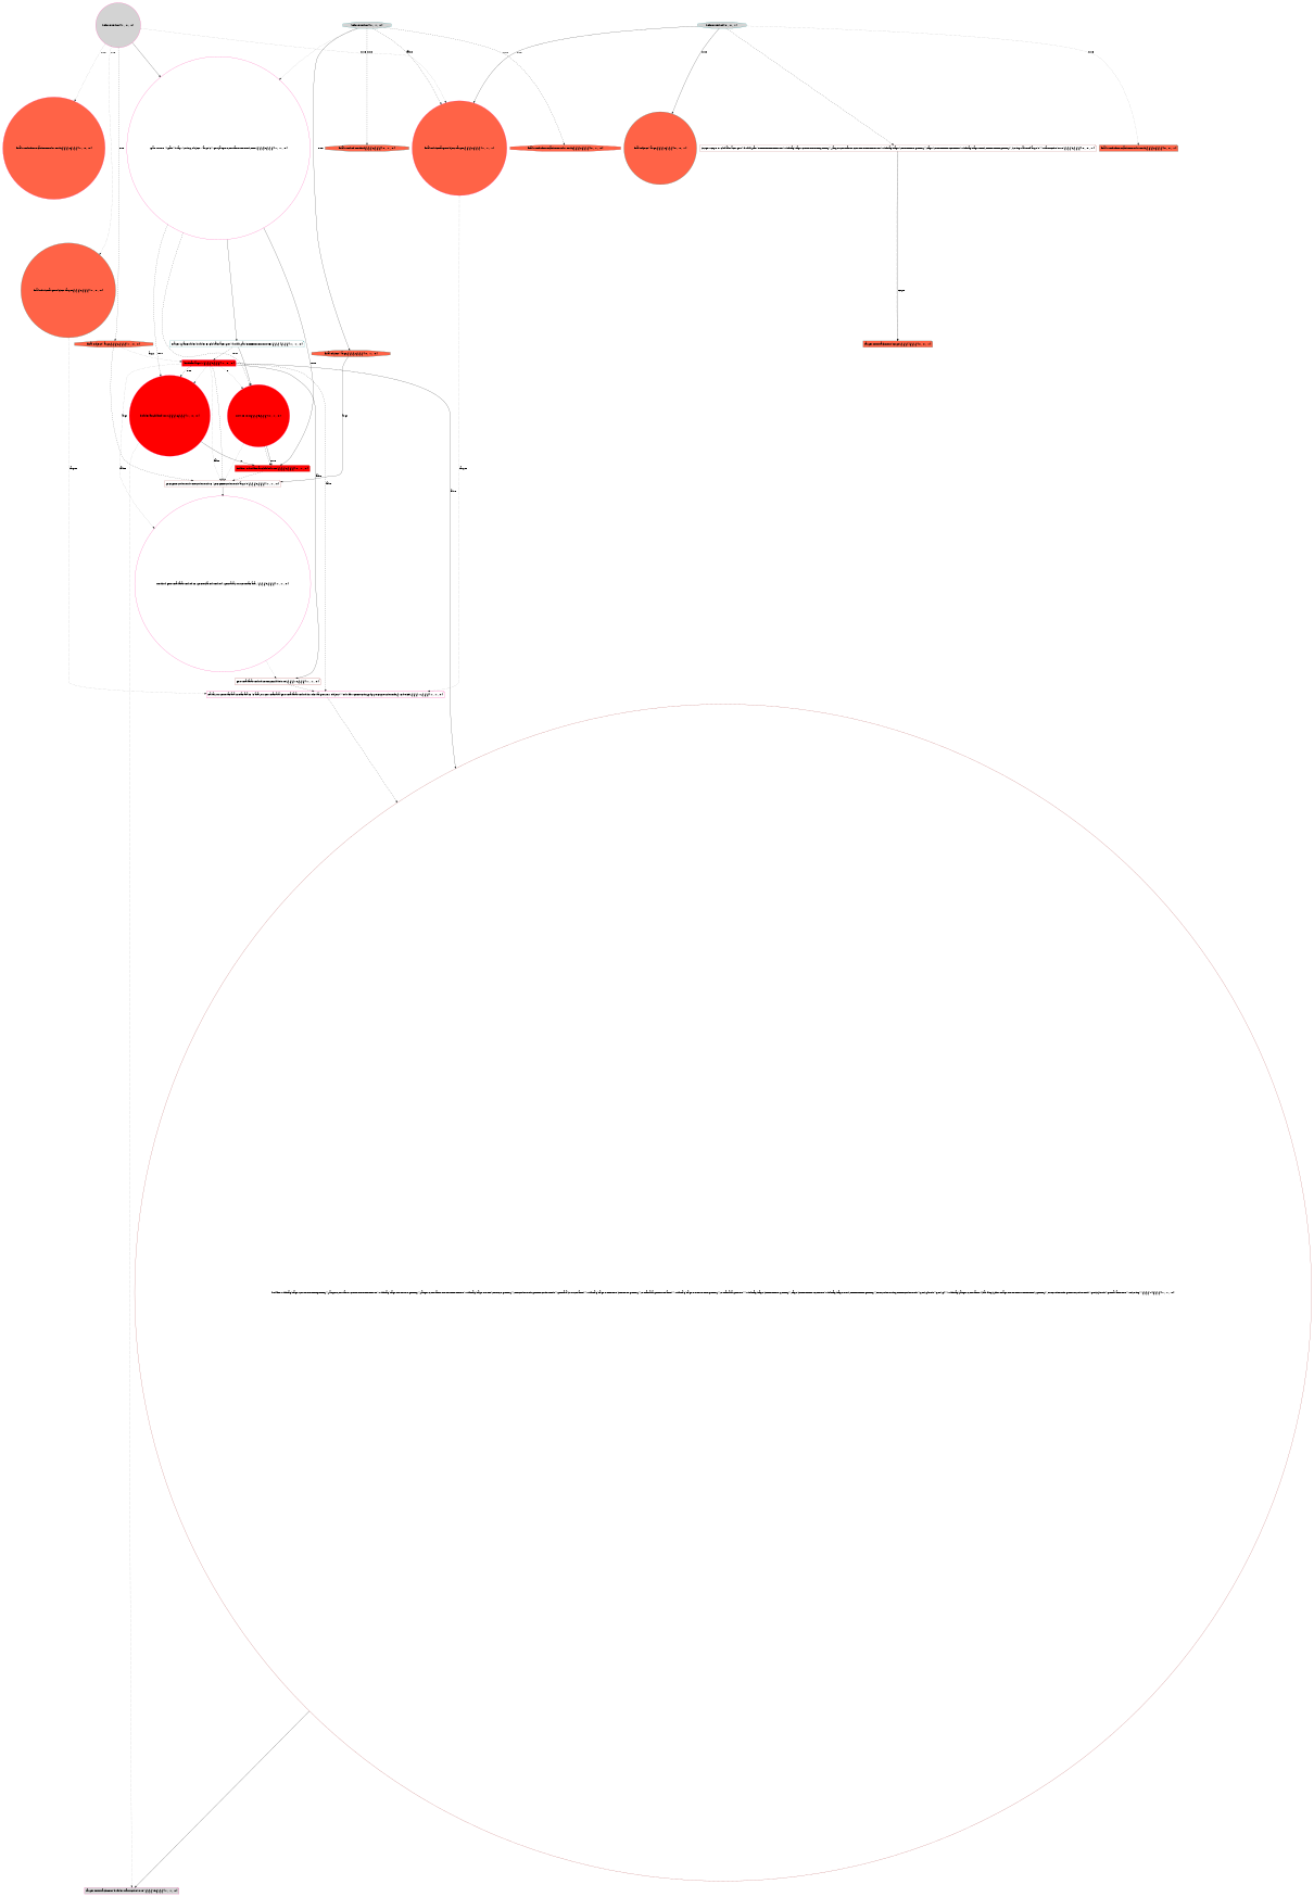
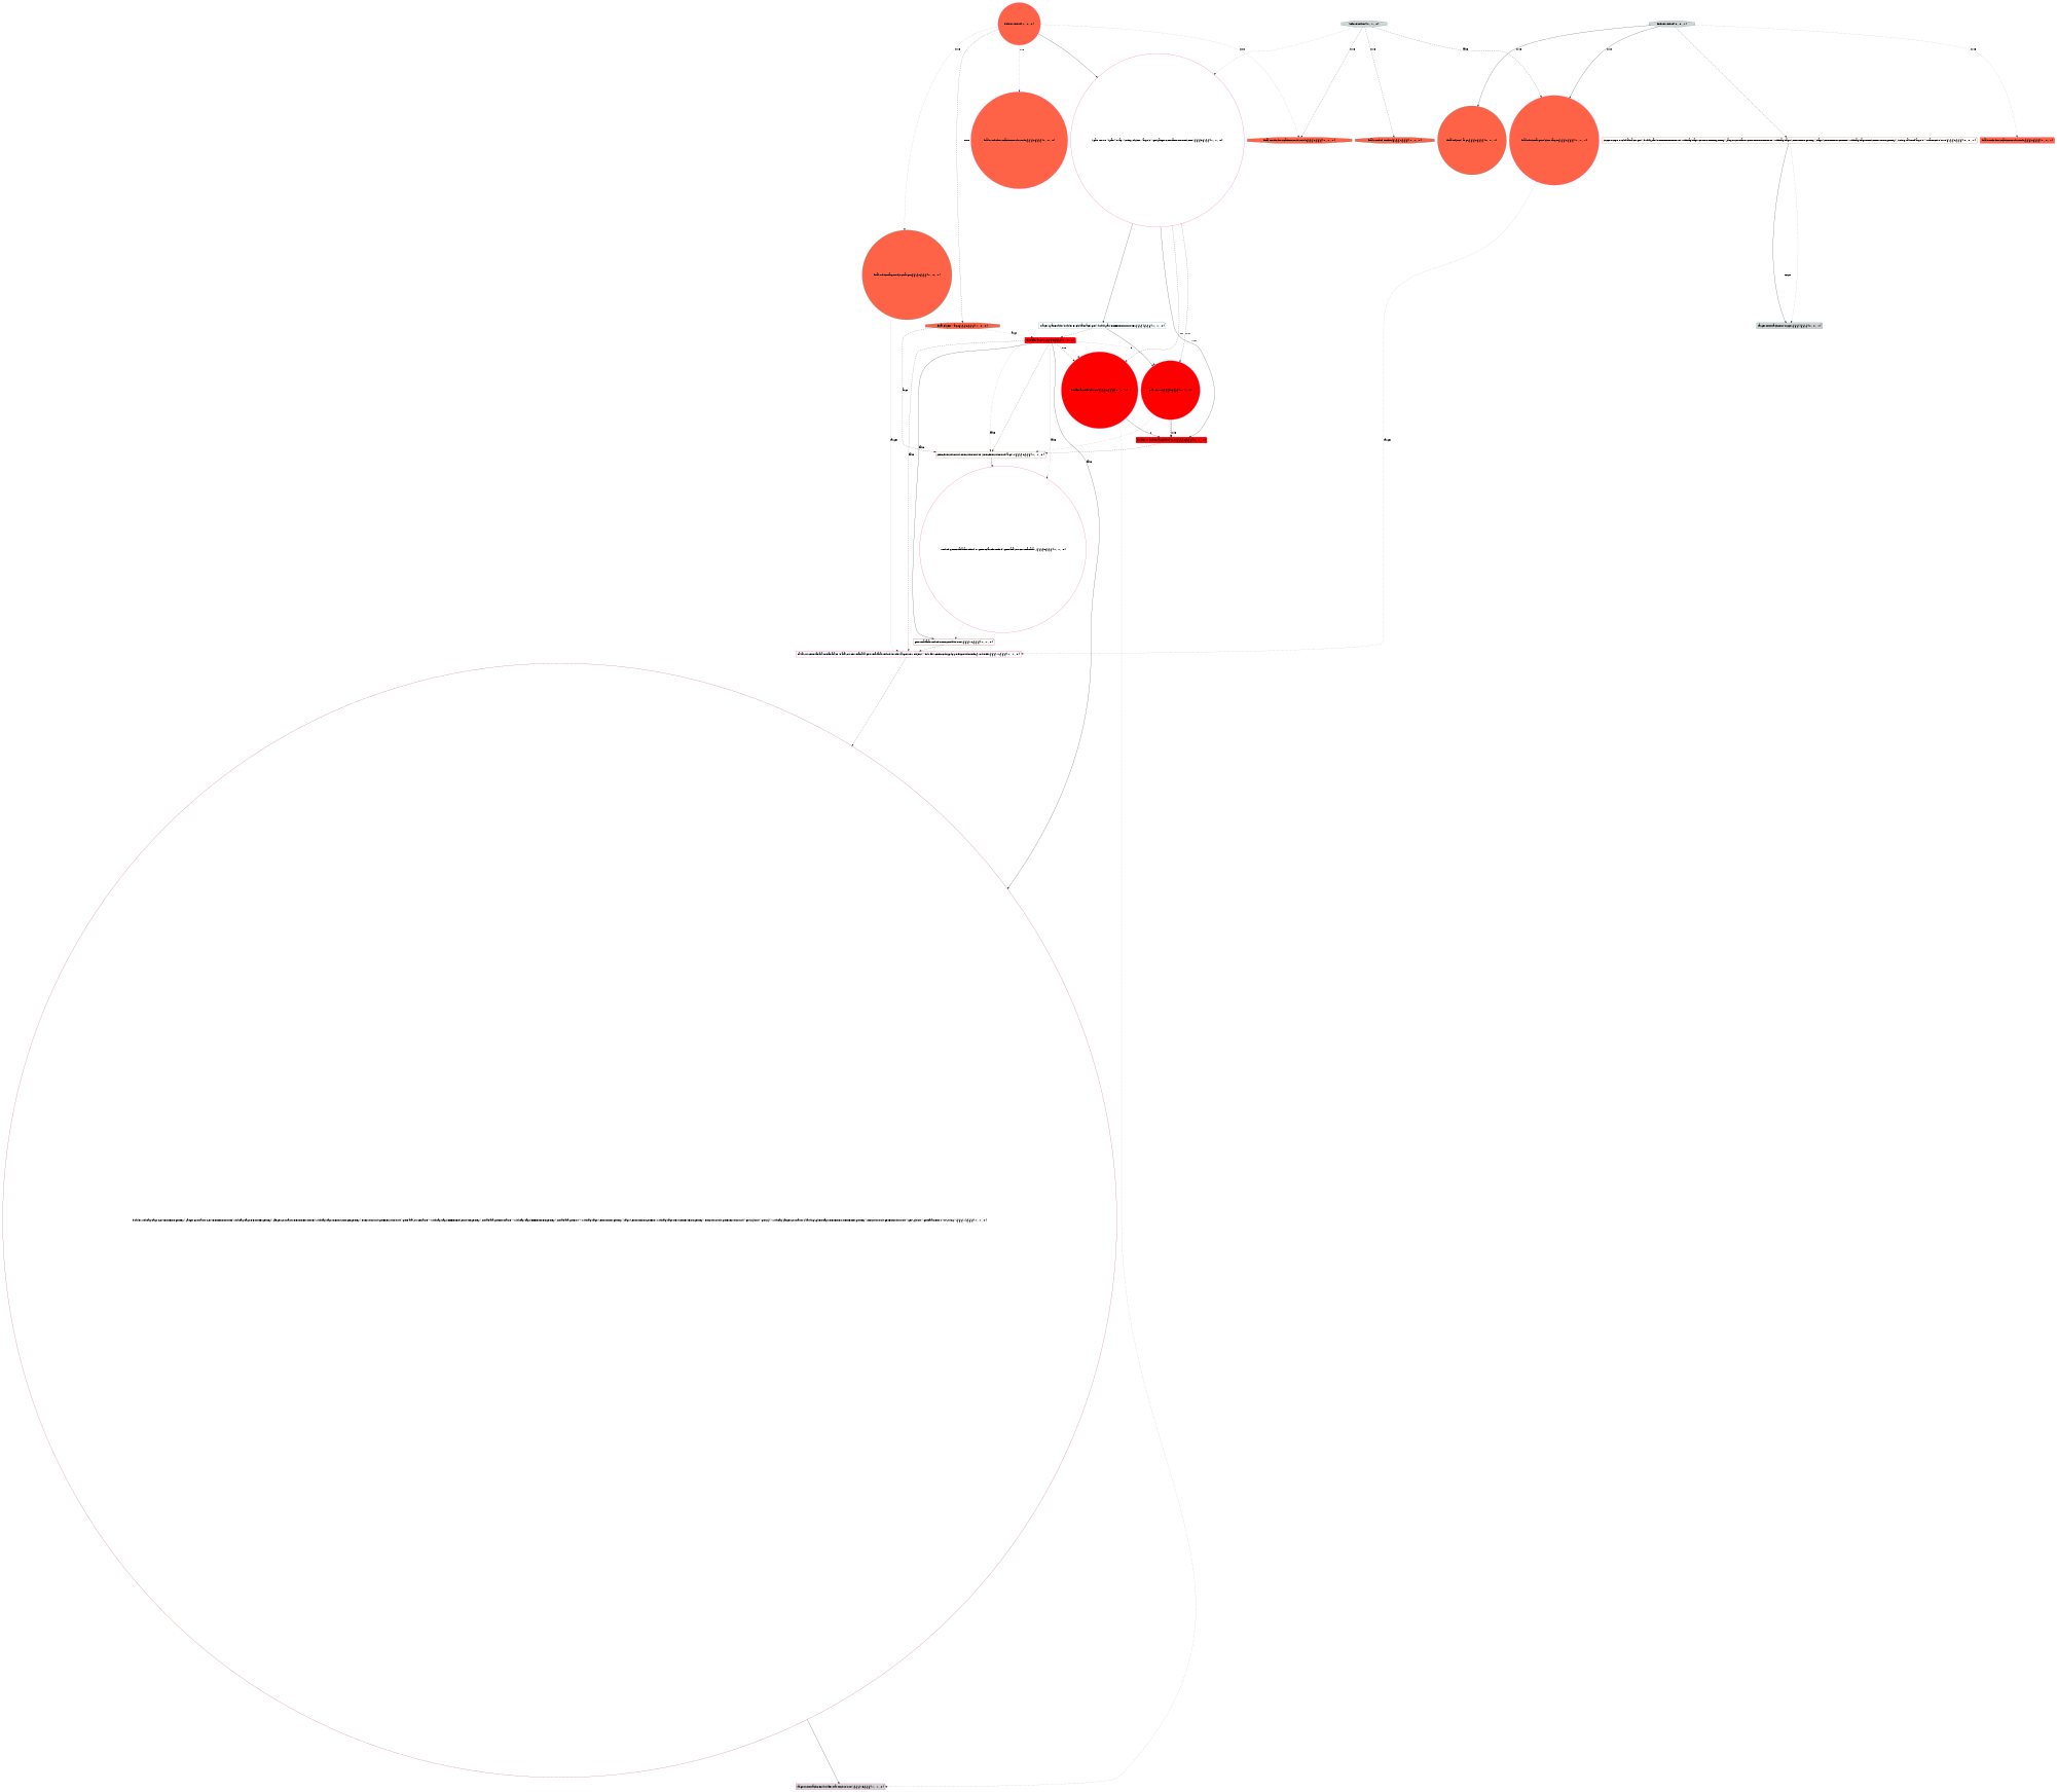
  digraph {
    node [color=deeppink fillcolor=tomato shape=note style=filled]
    edge [style=dashed]
    n1 [fillcolor=white label="DataSourceMetaData metaData = (DataSourceMetaData)getMetadataMethod.invoke(target,new Object((((edu.fdu.CPPDG.tinypdg.pe.ExpressionInfo@16d7e35)@@@11@@@['1', '1', '0']"]
    n2 [color=brown fillcolor=white label="builder.withTag(Tags.COMPONENT.getKey(),JaegerConstants.COMPONENT_NAME).withTag(Tags.DB_TYPE.getKey(),JaegerConstants.DB_TYPE_VALUE).withTag(Tags.DB_INSTANCE.getKey(),executionUnit.getExecutionUnit().getDataSourceName()).withTag(Tags.PEER_HOSTNAME.getKey(),metaData.getHostName()).withTag(Tags.PEER_PORT.getKey(),metaData.getPort()).withTag(Tags.SPAN_KIND.getKey(),Tags.SPAN_KIND_CLIENT).withTag(Tags.DB_STATEMENT.getKey(),executionUnit.getExecutionUnit().getSqlUnit().getSql()).withTag(JaegerConstants.ShardingSphereTags.DB_BIND_VARIABLES.getKey(),executionUnit.getExecutionUnit().getSqlUnit().getParameters().toString())@@@14@@@['1', '1', '0']" shape=circle]
    n3 [fillcolor=lightgray label="target.setAttachment(builder.startActive(true))@@@15@@@['1', '1', '0']"]
    n4 [fillcolor=white label="Span root = (Span)((Map<String,Object>)args(2().get(JaegerConstants.ROOT_SPAN)@@@3@@@['1', '1', '0']" shape=circle]
    n5 [color=brown fillcolor=red label="builder = builder.asChildOf(root)@@@6@@@['0', '1', '0']"]
    n6 [fillcolor=red label="builder.asChildOf(root)@@@6@@@['1', '0', '0']" shape=circle]
    n7 [color=teal fillcolor=white label="Tracer.SpanBuilder builder = GlobalTracer.get().buildSpan(OPERATION_NAME)@@@4@@@['1', '1', '0']"]
    n8 [fillcolor=red label="null != root@@@5@@@['0', '1', '0']" shape=circle]
    n9 [color=brown fillcolor=white label="JDBCExecutionUnit executionUnit = (JDBCExecutionUnit)args(0(@@@8@@@['1', '1', '0']"]
    n10 [fillcolor=red label="(boolean)args(1(@@@5@@@['1', '0', '0']"]
    n11 [color=teal label="final Object(( args@@@2@@@['0', '0', '1']" shape=circle]
    n12 [fillcolor=white label="Method getMetadataMethod = .getDeclaredMethod(\"getDataSourceMetaData\",)@@@9@@@['1', '1', '0']" shape=circle]
    n13 [label="final MethodInvocationResult result@@@2@@@['1', '0', '0']" shape=circle]
-   n14 [color=teal label="final Object(( args@@@2@@@['0', '1', '0']" shape=octagon]
    n15 [color=teal label="final AdviceTargetObject target@@@2@@@['1', '0', '0']" shape=circle]
    n16 [color=brown label="final MethodInvocationResult result@@@2@@@['0', '1', '0']" shape=octagon]
-   n17 [fillcolor=lightgray label="beforeMethod['1', '0', '0']" shape=circle]
+   n17 [label="beforeMethod['1', '0', '0']" shape=circle]
    n18 [label="final AdviceTargetObject target@@@2@@@['1', '1', '1']" shape=circle]
    n19 [color=teal label="final Object(( args@@@2@@@['1', '0', '0']" shape=octagon]
    n20 [color=brown fillcolor=white label="getMetadataMethod.setAccessible(true)@@@10@@@['1', '1', '0']"]
    n21 [color=brown fillcolor=white label="Scope scope = GlobalTracer.get().buildSpan(OPERATION_NAME).withTag(Tags.COMPONENT.getKey(),JaegerConstants.COMPONENT_NAME).withTag(Tags.SPAN_KIND.getKey(),Tags.SPAN_KIND_CLIENT).withTag(Tags.DB_STATEMENT.getKey(),String.valueOf(args(0()).startActive(true)@@@3@@@['0', '0', '1']"]
-   n22 [color=teal label="target.setAttachment(scope)@@@4@@@['0', '0', '1']"]
+   n22 [color=teal fillcolor=lightgray label="target.setAttachment(scope)@@@4@@@['0', '0', '1']"]
    n23 [color=teal fillcolor=lightgray label="beforeMethod['0', '1', '0']" shape=octagon]
    n24 [color=teal label="final Method method@@@2@@@['0', '1', '0']" shape=octagon]
    n25 [color=teal fillcolor=lightgray label="beforeMethod['0', '0', '1']" shape=octagon]
-   n26 [color=teal label="final MethodInvocationResult result@@@2@@@['0', '0', '1']"]
+   n26 [label="final MethodInvocationResult result@@@2@@@['0', '0', '1']"]
    n1 -> n2
    n2 -> n3 [style=solid]
    n4 -> n5 [label=root style=solid]
    n4 -> n6 [label=root]
    n4 -> n7 [style=solid]
    n4 -> n8 [label=root]
    n5 -> n9
    n6 -> n3 [style=dotted]
    n6 -> n5 [label=0 style=solid]
    n7 -> n8 [style=solid]
    n7 -> n10
    n8 -> n5 [label=true style=solid]
    n8 -> n5
    n8 -> n9 [style=dotted]
    n9 -> n12 [style=solid]
    n10 -> n1 [label=false]
    n10 -> n2 [label=false style=solid]
    n10 -> n6 [label=true]
    n10 -> n6 [style=dotted]
    n10 -> n8 [label=0 style=dotted]
    n10 -> n9 [label=false style=dotted]
    n10 -> n9
    n10 -> n12 [label=false style=dotted]
    n10 -> n20 [label=false style=solid]
    n12 -> n20 [style=dotted]
-   n14 -> n9 [label=args style=solid]
    n15 -> n1 [label=target style=dotted]
    n17 -> n4 [style=solid]
    n17 -> n13 [label=true style=dotted]
    n17 -> n15 [label=true style=dotted]
-   n17 -> n18 [label=true style=dotted]
+   n17 -> n16 [label=true style=dotted]
    n17 -> n19 [label=true]
    n18 -> n1 [label=target style=dotted]
    n19 -> n9 [label=args]
    n19 -> n10 [label=args style=dotted]
    n20 -> n1
    n21 -> n22 [style=dotted]
    n21 -> n22 [label=scope style=solid]
    n23 -> n4 [style=dotted]
-   n23 -> n14 [label=true style=solid]
    n23 -> n16 [label=true]
    n23 -> n18 [label=false]
    n23 -> n24 [label=true]
    n25 -> n11 [label=true style=solid]
    n25 -> n18 [label=true style=solid]
    n25 -> n21
    n25 -> n26 [label=true style=dotted]
  }
